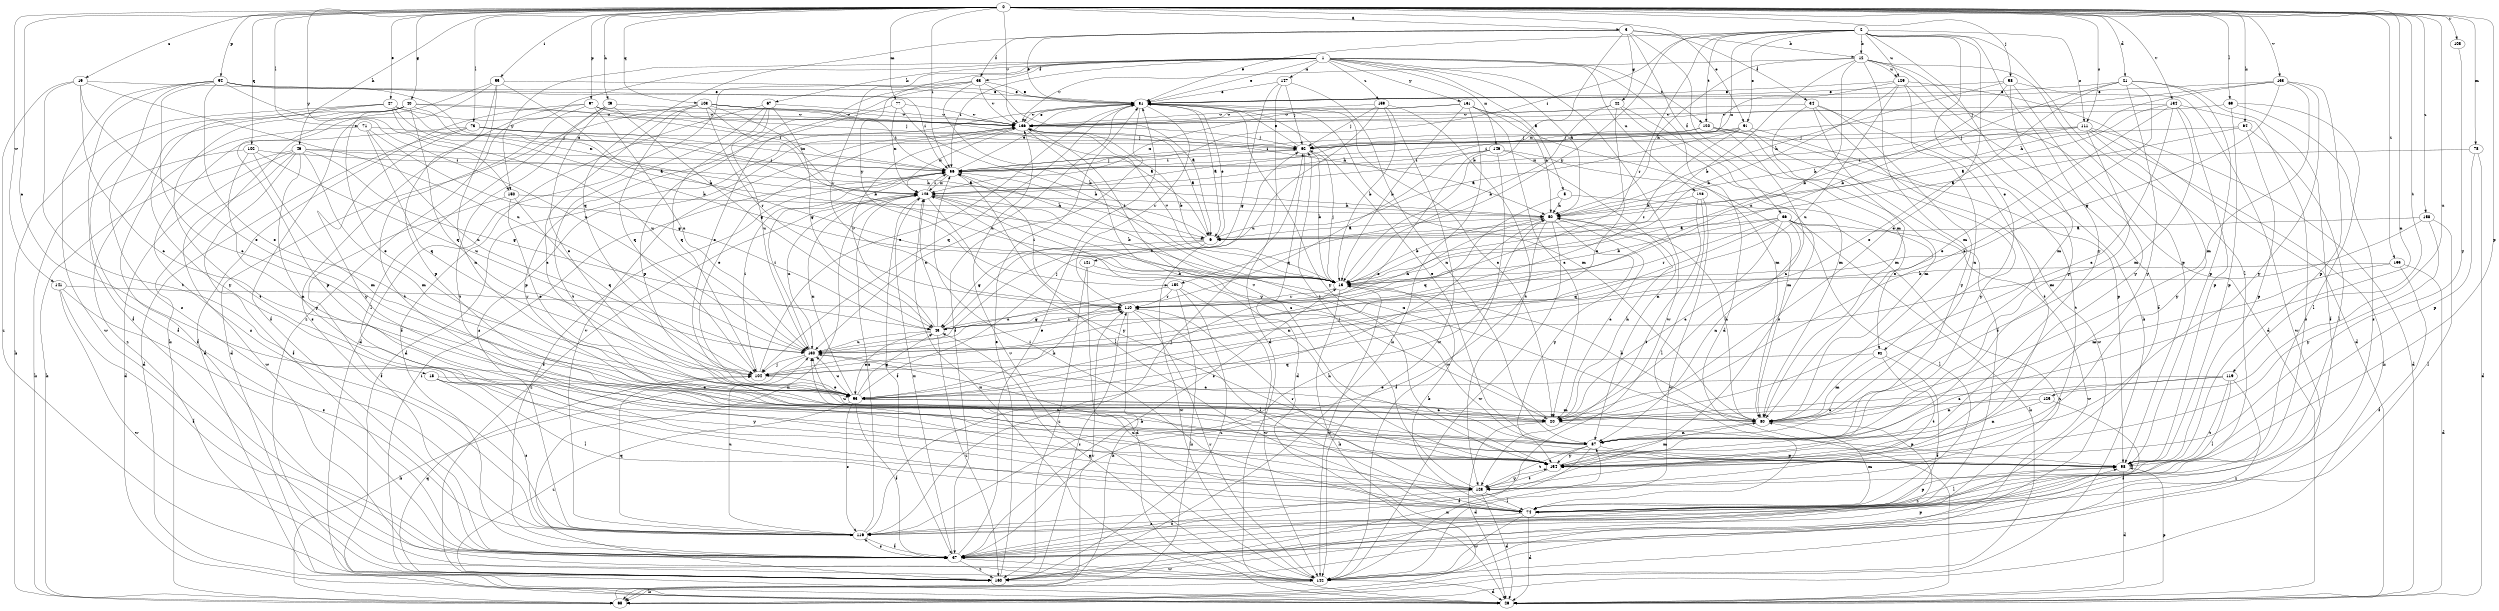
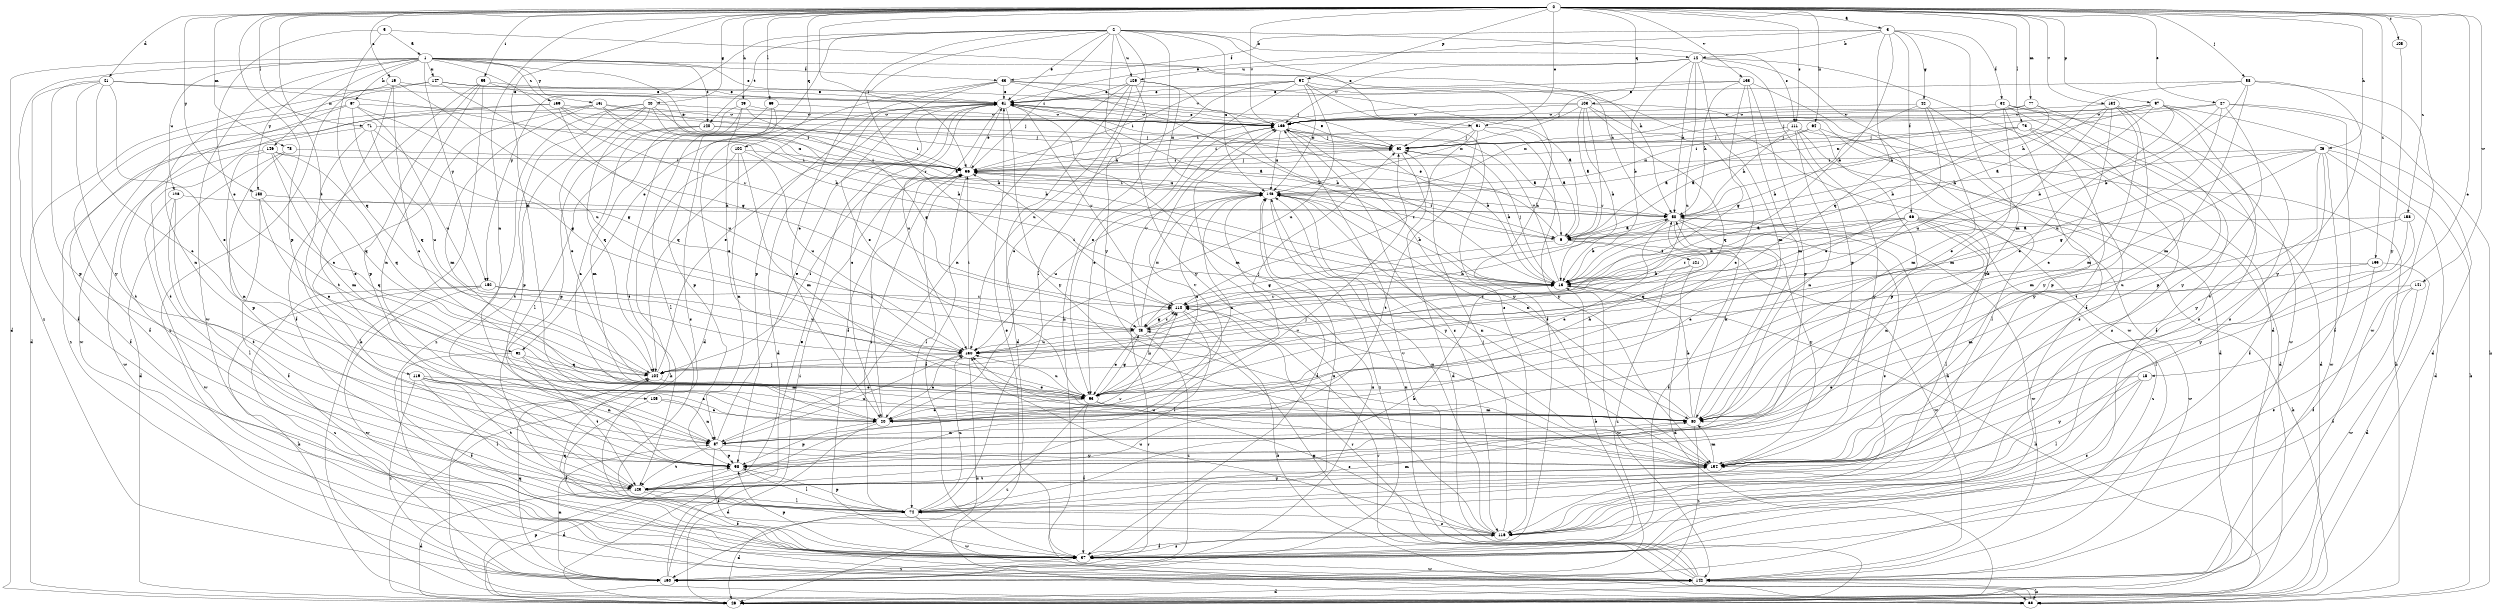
  strict digraph {
    0
    3
    18
    19
    21
    27
    40
    46
    49
    55
    56
    58
    64
    69
    71
    73
    77
    78
    87
    91
    94
    97
    98
    102
    103
    108
    111
    119
    125
    133
    134
    136
    141
    150
    155
    158
    31
    33
    12
    13
    34
    36
    42
    80
    104
    74
    154
    93
    116
    160
    20
    130
    123
    37
    68
    148
    6
    26
    50
    142
    43
    62
    110
    1
    5
    67
    120
    128
    146
    147
    151
    152
    159
    92
    2
    129
    121
    0 -> 3 [label=a]
    0 -> 18 [label=c]
    0 -> 19 [label=c]
    0 -> 21 [label=d]
    0 -> 27 [label=e]
    0 -> 40 [label=g]
    0 -> 46 [label=h]
    0 -> 49 [label=h]
    0 -> 55 [label=i]
    0 -> 56 [label=i]
    0 -> 58 [label=j]
    0 -> 64 [label=k]
    0 -> 69 [label=l]
    0 -> 71 [label=l]
    0 -> 73 [label=l]
    0 -> 77 [label=m]
    0 -> 78 [label=m]
    0 -> 87 [label=n]
    0 -> 91 [label=o]
    0 -> 94 [label=p]
    0 -> 97 [label=p]
    0 -> 98 [label=p]
    0 -> 102 [label=q]
    0 -> 103 [label=q]
    0 -> 108 [label=r]
    0 -> 111 [label=s]
    0 -> 119 [label=t]
    0 -> 125 [label=u]
    0 -> 133 [label=v]
    0 -> 134 [label=v]
    0 -> 136 [label=v]
    0 -> 141 [label=w]
    0 -> 150 [label=y]
    0 -> 155 [label=z]
    0 -> 158 [label=z]
    3 -> 31 [label=e]
    3 -> 33 [label=f]
    3 -> 12 [label=b]
    3 -> 13 [label=b]
    3 -> 34 [label=f]
    3 -> 36 [label=f]
    3 -> 42 [label=g]
    3 -> 80 [label=m]
    3 -> 104 [label=q]
    18 -> 74 [label=l]
    18 -> 154 [label=y]
    18 -> 93 [label=o]
    18 -> 116 [label=s]
    19 -> 31 [label=e]
    19 -> 160 [label=z]
    19 -> 20 [label=c]
    19 -> 130 [label=u]
    19 -> 123 [label=t]
    21 -> 98 [label=p]
    21 -> 31 [label=e]
    21 -> 13 [label=b]
    21 -> 154 [label=y]
    21 -> 93 [label=o]
    21 -> 20 [label=c]
    21 -> 37 [label=f]
    27 -> 136 [label=v]
    27 -> 13 [label=b]
    27 -> 154 [label=y]
    27 -> 130 [label=u]
    27 -> 37 [label=f]
    27 -> 68 [label=k]
    27 -> 148 [label=x]
    40 -> 56 [label=i]
    40 -> 98 [label=p]
    40 -> 136 [label=v]
    40 -> 104 [label=q]
    40 -> 93 [label=o]
    40 -> 160 [label=z]
    40 -> 123 [label=t]
    40 -> 6 [label=a]
    46 -> 56 [label=i]
    46 -> 80 [label=m]
    46 -> 154 [label=y]
    46 -> 37 [label=f]
    46 -> 68 [label=k]
    46 -> 26 [label=d]
    46 -> 50 [label=h]
    46 -> 142 [label=w]
    46 -> 43 [label=g]
    49 -> 136 [label=v]
    49 -> 74 [label=l]
    49 -> 93 [label=o]
    49 -> 123 [label=t]
    49 -> 43 [label=g]
    55 -> 87 [label=n]
    55 -> 98 [label=p]
    55 -> 31 [label=e]
    55 -> 13 [label=b]
    55 -> 37 [label=f]
    55 -> 68 [label=k]
    56 -> 31 [label=e]
    56 -> 74 [label=l]
    56 -> 37 [label=f]
    56 -> 148 [label=x]
    56 -> 62 [label=j]
    58 -> 31 [label=e]
    58 -> 13 [label=b]
    58 -> 80 [label=m]
    58 -> 154 [label=y]
    58 -> 50 [label=h]
    58 -> 142 [label=w]
    64 -> 98 [label=p]
    64 -> 74 [label=l]
    64 -> 6 [label=a]
    64 -> 62 [label=j]
    69 -> 98 [label=p]
    69 -> 136 [label=v]
    69 -> 74 [label=l]
    69 -> 116 [label=s]
    71 -> 104 [label=q]
    71 -> 130 [label=u]
    71 -> 37 [label=f]
    71 -> 43 [label=g]
    71 -> 62 [label=j]
    73 -> 56 [label=i]
    73 -> 154 [label=y]
    73 -> 116 [label=s]
    73 -> 6 [label=a]
    73 -> 26 [label=d]
    73 -> 62 [label=j]
    77 -> 98 [label=p]
    77 -> 136 [label=v]
    77 -> 13 [label=b]
    77 -> 148 [label=x]
    78 -> 56 [label=i]
    78 -> 98 [label=p]
    78 -> 26 [label=d]
    87 -> 98 [label=p]
    87 -> 136 [label=v]
    87 -> 31 [label=e]
    87 -> 154 [label=y]
    87 -> 130 [label=u]
    87 -> 123 [label=t]
    87 -> 37 [label=f]
    91 -> 56 [label=i]
    91 -> 154 [label=y]
    91 -> 123 [label=t]
    91 -> 6 [label=a]
    91 -> 62 [label=j]
    91 -> 110 [label=r]
    94 -> 56 [label=i]
    94 -> 31 [label=e]
    94 -> 93 [label=o]
    94 -> 116 [label=s]
    94 -> 20 [label=c]
    94 -> 130 [label=u]
    94 -> 37 [label=f]
    94 -> 148 [label=x]
    94 -> 142 [label=w]
    97 -> 136 [label=v]
-   19 -> 93 [label=o]
+   97 -> 93 [label=o]
    97 -> 116 [label=s]
    97 -> 130 [label=u]
    97 -> 123 [label=t]
    97 -> 26 [label=d]
    97 -> 50 [label=h]
    97 -> 62 [label=j]
    98 -> 74 [label=l]
    98 -> 26 [label=d]
    102 -> 56 [label=i]
    102 -> 87 [label=n]
    102 -> 80 [label=m]
    102 -> 130 [label=u]
    102 -> 68 [label=k]
    103 -> 56 [label=i]
    103 -> 136 [label=v]
    103 -> 13 [label=b]
    103 -> 104 [label=q]
    103 -> 20 [label=c]
    103 -> 148 [label=x]
    103 -> 6 [label=a]
    103 -> 26 [label=d]
    103 -> 110 [label=r]
    108 -> 154 [label=y]
    111 -> 87 [label=n]
    111 -> 154 [label=y]
    111 -> 68 [label=k]
    111 -> 148 [label=x]
    111 -> 26 [label=d]
    111 -> 50 [label=h]
    111 -> 62 [label=j]
    119 -> 87 [label=n]
    119 -> 74 [label=l]
    119 -> 93 [label=o]
    119 -> 160 [label=z]
    119 -> 20 [label=c]
    119 -> 123 [label=t]
    125 -> 87 [label=n]
    125 -> 20 [label=c]
    125 -> 37 [label=f]
    133 -> 98 [label=p]
    133 -> 31 [label=e]
    133 -> 80 [label=m]
    133 -> 154 [label=y]
    133 -> 50 [label=h]
    133 -> 43 [label=g]
    133 -> 62 [label=j]
    134 -> 98 [label=p]
    134 -> 136 [label=v]
    134 -> 80 [label=m]
    134 -> 93 [label=o]
    134 -> 116 [label=s]
    134 -> 20 [label=c]
    134 -> 6 [label=a]
    136 -> 31 [label=e]
    136 -> 13 [label=b]
    136 -> 154 [label=y]
    136 -> 93 [label=o]
    136 -> 116 [label=s]
    136 -> 148 [label=x]
    136 -> 6 [label=a]
    136 -> 62 [label=j]
    141 -> 116 [label=s]
    141 -> 37 [label=f]
    141 -> 142 [label=w]
    141 -> 110 [label=r]
    150 -> 104 [label=q]
    150 -> 93 [label=o]
    150 -> 37 [label=f]
    150 -> 50 [label=h]
    155 -> 13 [label=b]
    155 -> 80 [label=m]
    155 -> 37 [label=f]
    155 -> 26 [label=d]
    158 -> 74 [label=l]
    158 -> 154 [label=y]
    158 -> 130 [label=u]
    158 -> 6 [label=a]
    31 -> 136 [label=v]
    31 -> 80 [label=m]
    31 -> 104 [label=q]
    31 -> 154 [label=y]
    31 -> 20 [label=c]
    31 -> 130 [label=u]
    31 -> 37 [label=f]
    31 -> 6 [label=a]
    31 -> 26 [label=d]
    31 -> 110 [label=r]
    33 -> 98 [label=p]
    33 -> 136 [label=v]
    33 -> 31 [label=e]
    33 -> 13 [label=b]
    33 -> 93 [label=o]
    33 -> 6 [label=a]
    33 -> 26 [label=d]
    12 -> 98 [label=p]
    12 -> 136 [label=v]
    12 -> 13 [label=b]
    12 -> 80 [label=m]
    12 -> 130 [label=u]
    12 -> 37 [label=f]
    12 -> 26 [label=d]
    12 -> 50 [label=h]
    12 -> 129 [label=u]
    13 -> 136 [label=v]
    13 -> 68 [label=k]
    13 -> 142 [label=w]
    13 -> 62 [label=j]
    13 -> 110 [label=r]
    34 -> 136 [label=v]
    34 -> 80 [label=m]
    34 -> 154 [label=y]
    34 -> 123 [label=t]
    34 -> 37 [label=f]
    34 -> 142 [label=w]
    36 -> 87 [label=n]
    36 -> 13 [label=b]
    36 -> 104 [label=q]
    36 -> 74 [label=l]
    36 -> 160 [label=z]
    36 -> 20 [label=c]
    36 -> 68 [label=k]
    36 -> 6 [label=a]
    36 -> 142 [label=w]
    36 -> 110 [label=r]
    42 -> 136 [label=v]
    42 -> 13 [label=b]
    42 -> 80 [label=m]
    42 -> 93 [label=o]
    42 -> 116 [label=s]
    80 -> 87 [label=n]
    80 -> 13 [label=b]
    80 -> 160 [label=z]
    80 -> 148 [label=x]
    80 -> 50 [label=h]
    104 -> 56 [label=i]
    104 -> 31 [label=e]
    104 -> 93 [label=o]
    74 -> 56 [label=i]
    74 -> 98 [label=p]
    74 -> 13 [label=b]
    74 -> 80 [label=m]
    74 -> 116 [label=s]
    74 -> 130 [label=u]
    74 -> 26 [label=d]
    74 -> 142 [label=w]
    154 -> 80 [label=m]
    154 -> 130 [label=u]
    154 -> 123 [label=t]
    154 -> 148 [label=x]
    93 -> 80 [label=m]
    93 -> 116 [label=s]
    93 -> 160 [label=z]
    93 -> 20 [label=c]
    93 -> 130 [label=u]
    93 -> 37 [label=f]
    93 -> 148 [label=x]
    93 -> 43 [label=g]
    93 -> 62 [label=j]
    93 -> 110 [label=k]
    116 -> 136 [label=v]
    116 -> 104 [label=q]
    116 -> 130 [label=u]
    116 -> 37 [label=f]
    116 -> 148 [label=x]
    116 -> 50 [label=h]
    116 -> 62 [label=j]
    160 -> 56 [label=i]
    160 -> 87 [label=n]
    160 -> 31 [label=e]
    160 -> 104 [label=q]
    160 -> 148 [label=x]
    160 -> 110 [label=r]
    20 -> 56 [label=i]
    20 -> 98 [label=p]
    20 -> 26 [label=d]
    20 -> 50 [label=h]
    130 -> 56 [label=i]
    130 -> 104 [label=j]
    130 -> 20 [label=c]
    130 -> 68 [label=k]
    123 -> 74 [label=l]
    123 -> 154 [label=y]
    123 -> 37 [label=f]
    123 -> 26 [label=d]
    123 -> 62 [label=j]
    123 -> 110 [label=r]
    37 -> 98 [label=p]
    37 -> 31 [label=e]
    37 -> 13 [label=b]
    37 -> 116 [label=s]
    37 -> 160 [label=z]
    37 -> 148 [label=x]
    37 -> 142 [label=w]
    68 -> 110 [label=r]
    148 -> 56 [label=i]
    148 -> 13 [label=b]
    148 -> 154 [label=y]
    148 -> 160 [label=z]
    148 -> 20 [label=c]
    148 -> 130 [label=u]
    148 -> 37 [label=f]
    148 -> 50 [label=h]
    6 -> 56 [label=i]
    6 -> 31 [label=e]
    6 -> 142 [label=w]
    6 -> 43 [label=g]
    6 -> 121 [label=t]
    26 -> 98 [label=p]
    50 -> 13 [label=b]
    50 -> 154 [label=y]
    50 -> 116 [label=s]
    50 -> 20 [label=c]
    50 -> 37 [label=f]
    50 -> 6 [label=a]
    50 -> 142 [label=w]
    142 -> 136 [label=v]
    142 -> 68 [label=k]
    142 -> 148 [label=x]
    142 -> 26 [label=d]
    142 -> 43 [label=g]
-   110 -> 142 [label=r]
+   142 -> 110 [label=r]
    43 -> 136 [label=v]
    43 -> 93 [label=o]
    43 -> 160 [label=z]
    43 -> 130 [label=u]
    43 -> 148 [label=x]
    43 -> 50 [label=h]
    43 -> 110 [label=r]
    62 -> 56 [label=i]
    62 -> 31 [label=e]
    62 -> 13 [label=b]
    62 -> 26 [label=d]
    110 -> 56 [label=i]
    110 -> 74 [label=l]
    110 -> 68 [label=k]
    110 -> 43 [label=g]
    1 -> 56 [label=i]
    1 -> 150 [label=y]
    1 -> 31 [label=e]
    1 -> 33 [label=f]
    1 -> 160 [label=z]
    1 -> 26 [label=d]
    1 -> 50 [label=h]
    1 -> 142 [label=w]
    1 -> 110 [label=r]
-   1 -> 5 [label=a]
+   5 -> 1 [label=a]
    1 -> 67 [label=k]
    1 -> 120 [label=t]
    1 -> 128 [label=u]
    1 -> 146 [label=x]
    1 -> 147 [label=x]
    1 -> 151 [label=y]
    1 -> 152 [label=y]
    1 -> 159 [label=z]
    5 -> 104 [label=q]
    5 -> 50 [label=h]
    5 -> 92 [label=o]
    67 -> 136 [label=v]
    67 -> 104 [label=q]
    67 -> 130 [label=u]
    67 -> 123 [label=t]
    67 -> 37 [label=f]
    67 -> 43 [label=g]
    120 -> 56 [label=i]
    120 -> 98 [label=p]
    120 -> 80 [label=m]
    120 -> 20 [label=c]
    120 -> 62 [label=j]
    128 -> 74 [label=l]
    128 -> 123 [label=t]
    128 -> 50 [label=h]
    128 -> 142 [label=w]
    146 -> 56 [label=i]
    146 -> 87 [label=n]
    146 -> 80 [label=m]
    146 -> 104 [label=q]
    146 -> 93 [label=o]
    146 -> 142 [label=w]
    147 -> 87 [label=n]
    147 -> 31 [label=e]
    147 -> 26 [label=d]
    147 -> 43 [label=g]
    147 -> 62 [label=j]
    151 -> 136 [label=v]
    151 -> 13 [label=b]
    151 -> 80 [label=m]
-   151 -> 160 [label=k]
+   151 -> 160 [label=z]
    151 -> 20 [label=c]
    151 -> 148 [label=x]
    151 -> 50 [label=h]
    152 -> 160 [label=z]
    152 -> 130 [label=u]
    152 -> 68 [label=k]
    152 -> 142 [label=w]
    152 -> 110 [label=r]
    159 -> 136 [label=v]
    159 -> 13 [label=b]
    159 -> 130 [label=u]
    159 -> 123 [label=t]
    159 -> 142 [label=w]
    159 -> 62 [label=j]
    92 -> 80 [label=m]
    92 -> 104 [label=q]
    92 -> 123 [label=t]
    92 -> 37 [label=f]
    2 -> 56 [label=i]
    2 -> 91 [label=o]
    2 -> 111 [label=s]
    2 -> 31 [label=e]
    2 -> 12 [label=b]
    2 -> 74 [label=l]
    2 -> 154 [label=y]
    2 -> 20 [label=c]
    2 -> 68 [label=k]
    2 -> 148 [label=x]
    2 -> 110 [label=r]
    2 -> 120 [label=t]
    2 -> 152 [label=y]
    2 -> 92 [label=o]
    2 -> 129 [label=u]
    129 -> 87 [label=n]
    129 -> 31 [label=e]
    129 -> 13 [label=b]
    129 -> 154 [label=y]
    129 -> 130 [label=u]
    129 -> 148 [label=x]
    129 -> 26 [label=d]
    121 -> 13 [label=b]
    121 -> 160 [label=z]
    121 -> 26 [label=d]
  }
